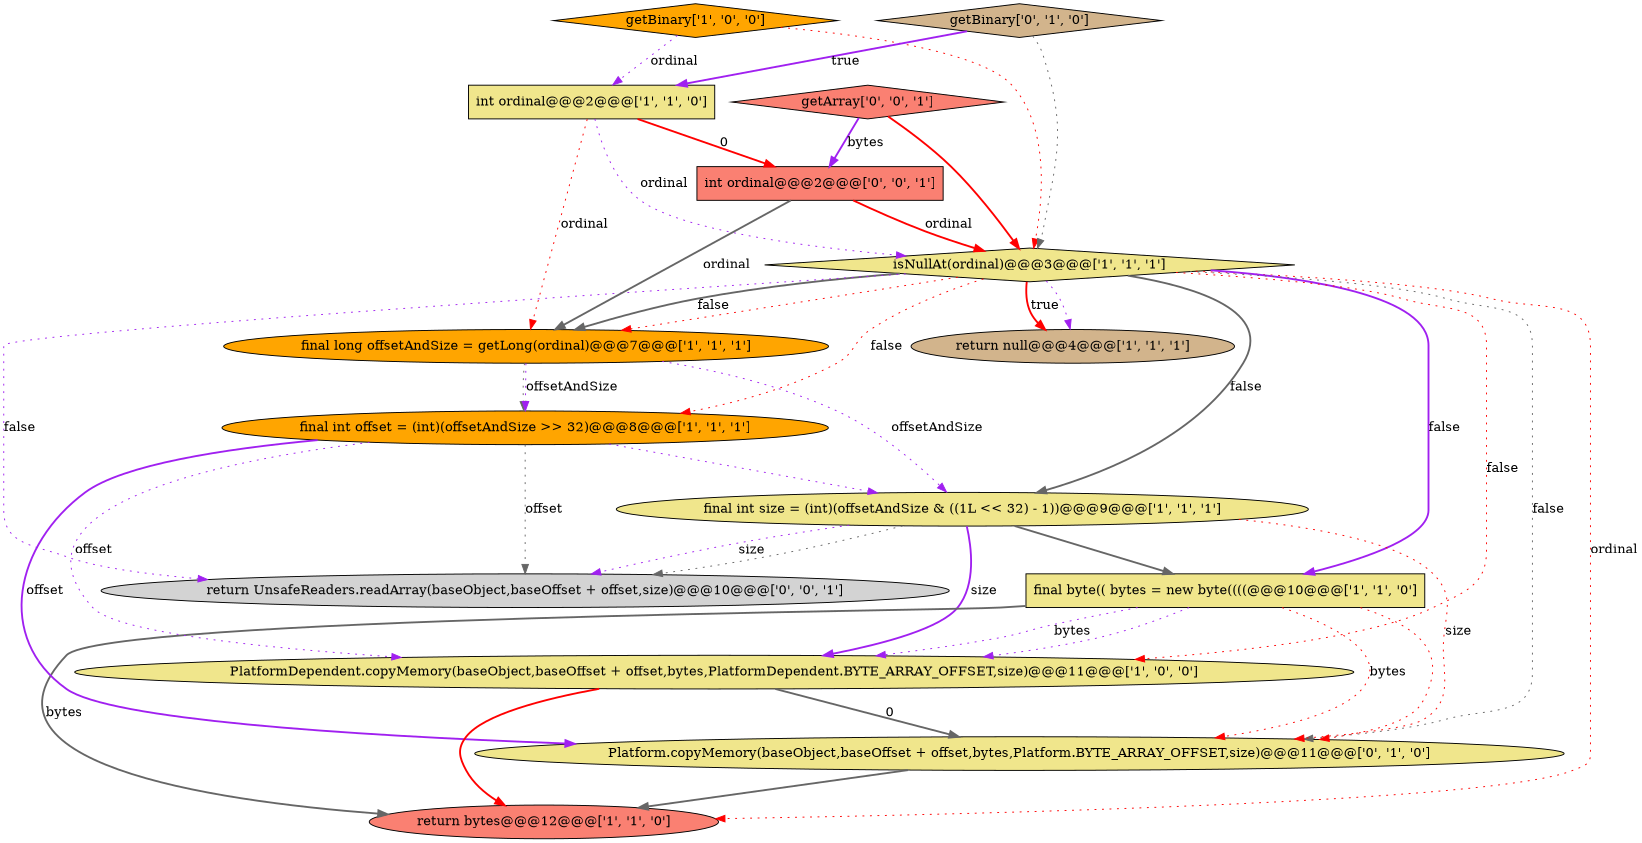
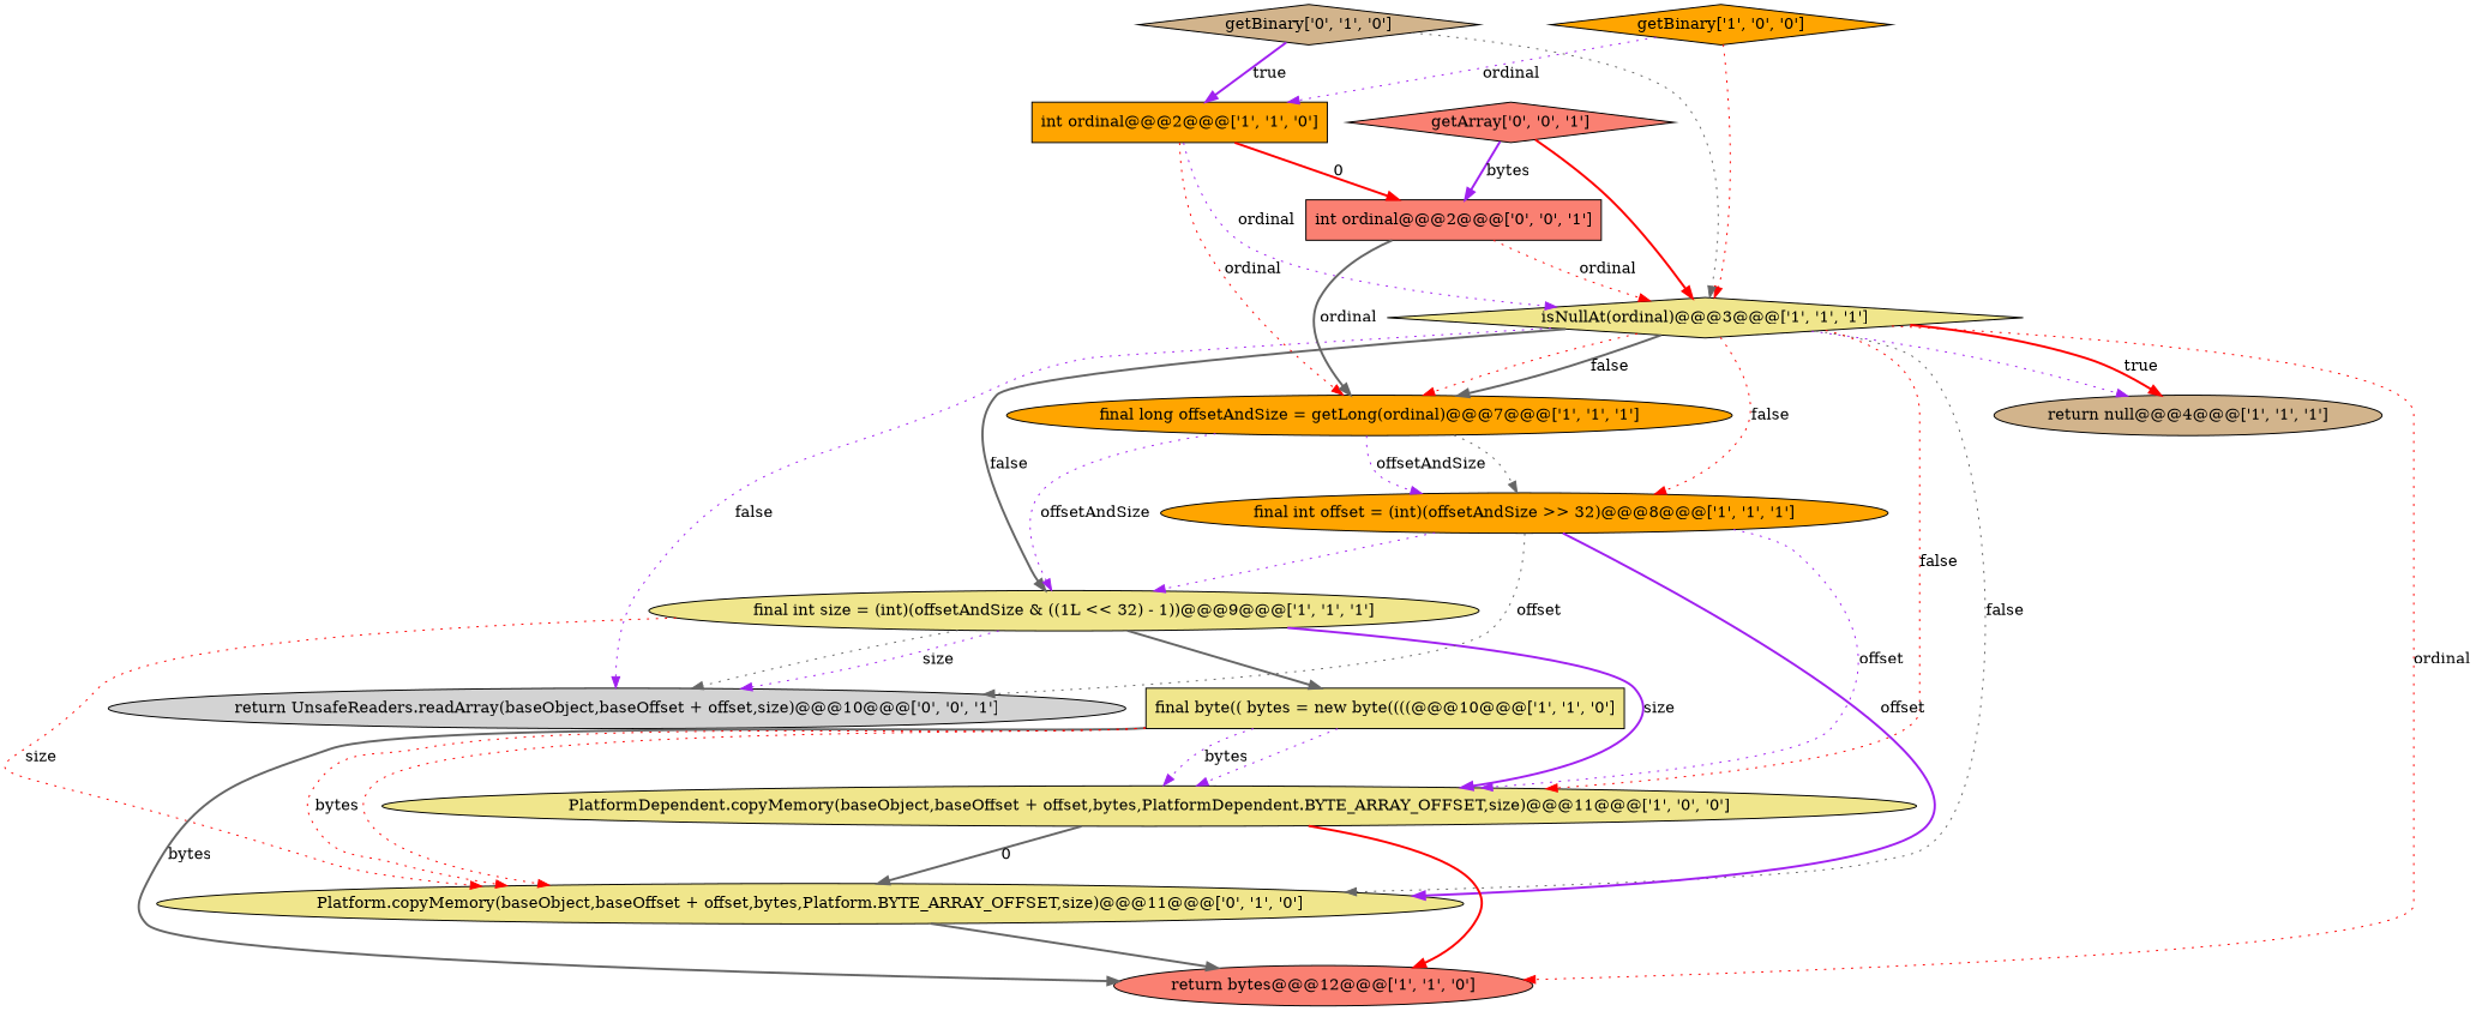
  digraph {
    node [fillcolor=khaki shape=ellipse style=filled]
    edge [color=purple style=dotted]
    n1 [label="isNullAt(ordinal)@@@3@@@['1', '1', '1']" shape=diamond]
    n2 [fillcolor=salmon label="return bytes@@@12@@@['1', '1', '0']"]
    n3 [fillcolor=tan label="return null@@@4@@@['1', '1', '1']"]
    n4 [label="final int size = (int)(offsetAndSize & ((1L << 32) - 1))@@@9@@@['1', '1', '1']"]
    n5 [label="final byte(( bytes = new byte((((@@@10@@@['1', '1', '0']" shape=box]
    n6 [fillcolor=orange label="final int offset = (int)(offsetAndSize >> 32)@@@8@@@['1', '1', '1']"]
    n7 [label="Platform.copyMemory(baseObject,baseOffset + offset,bytes,Platform.BYTE_ARRAY_OFFSET,size)@@@11@@@['0', '1', '0']"]
    n8 [fillcolor=orange label="final long offsetAndSize = getLong(ordinal)@@@7@@@['1', '1', '1']"]
    n9 [label="PlatformDependent.copyMemory(baseObject,baseOffset + offset,bytes,PlatformDependent.BYTE_ARRAY_OFFSET,size)@@@11@@@['1', '0', '0']"]
    n10 [fillcolor=lightgrey label="return UnsafeReaders.readArray(baseObject,baseOffset + offset,size)@@@10@@@['0', '0', '1']"]
-   n11 [label="int ordinal@@@2@@@['1', '1', '0']" shape=box]
+   n11 [fillcolor=orange label="int ordinal@@@2@@@['1', '1', '0']" shape=box]
    n12 [fillcolor=salmon label="int ordinal@@@2@@@['0', '0', '1']" shape=box]
    n13 [fillcolor=orange label="getBinary['1', '0', '0']" shape=diamond]
    n14 [fillcolor=tan label="getBinary['0', '1', '0']" shape=diamond]
    n15 [fillcolor=salmon label="getArray['0', '0', '1']" shape=diamond]
    n1 -> n2 [color=red label=ordinal]
    n1 -> n3 [color=red label=true style=bold]
    n1 -> n3
    n1 -> n4 [color=gray40 label=false style=bold]
-   n1 -> n5 [label=false style=bold]
    n1 -> n6 [color=red label=false]
    n1 -> n7 [color=gray40 label=false]
    n1 -> n8 [color=gray40 label=false style=bold]
    n1 -> n8 [color=red]
    n1 -> n9 [color=red label=false]
    n1 -> n10 [label=false]
    n4 -> n5 [color=gray40 style=bold]
    n4 -> n7 [color=red label=size]
    n4 -> n9 [label=size style=bold]
    n4 -> n10 [label=size]
    n4 -> n10 [color=gray40]
    n5 -> n2 [color=gray40 label=bytes style=bold]
    n5 -> n7 [color=red]
    n5 -> n7 [color=red label=bytes]
    n5 -> n9
    n5 -> n9 [label=bytes]
    n6 -> n4
    n6 -> n7 [label=offset style=bold]
    n6 -> n9 [label=offset]
    n6 -> n10 [color=gray40 label=offset]
    n7 -> n2 [color=gray40 style=bold]
    n8 -> n4 [label=offsetAndSize]
    n8 -> n6 [color=gray40]
    n8 -> n6 [label=offsetAndSize]
    n9 -> n2 [color=red style=bold]
    n9 -> n7 [color=gray40 label=0 style=bold]
    n11 -> n1 [label=ordinal]
    n11 -> n8 [color=red label=ordinal]
    n11 -> n12 [color=red label=0 style=bold]
-   n12 -> n1 [color=red label=ordinal style=bold]
+   n12 -> n1 [color=red label=ordinal]
    n12 -> n8 [color=gray40 label=ordinal style=bold]
    n13 -> n1 [color=red]
    n13 -> n11 [label=ordinal]
    n14 -> n1 [color=gray40]
    n14 -> n11 [label=true style=bold]
    n15 -> n1 [color=red style=bold]
    n15 -> n12 [label=bytes style=bold]
  }
